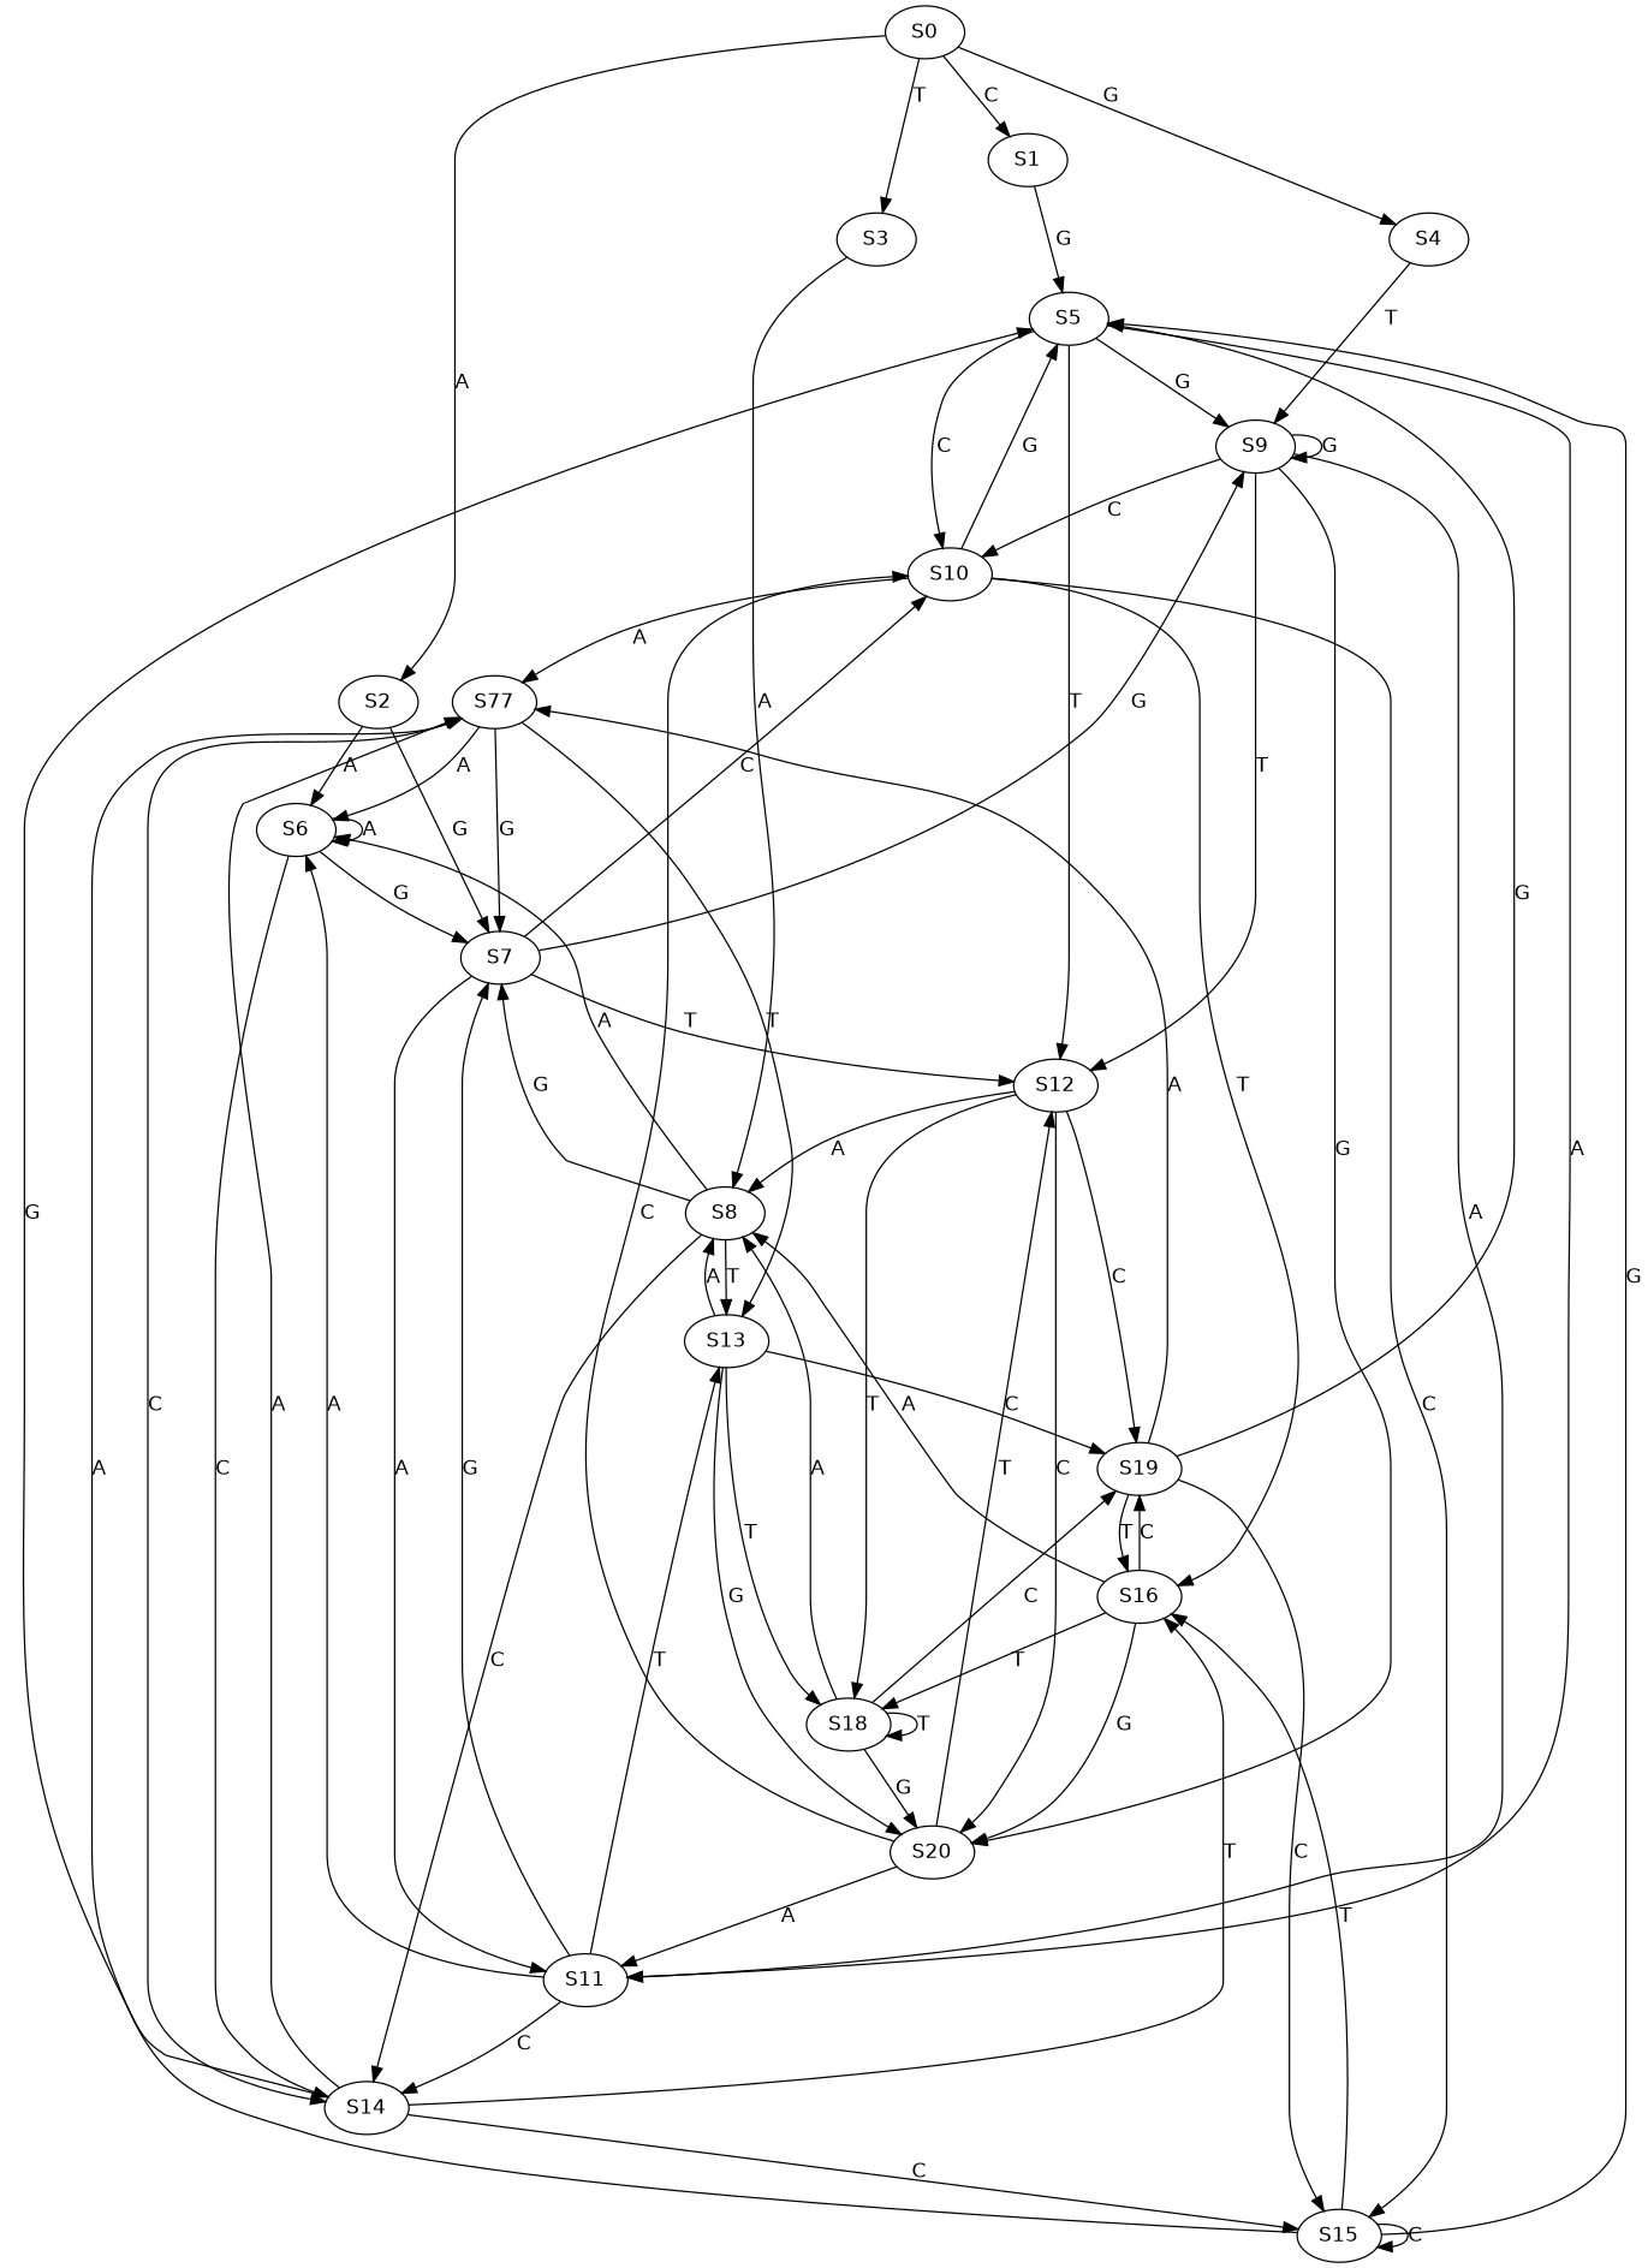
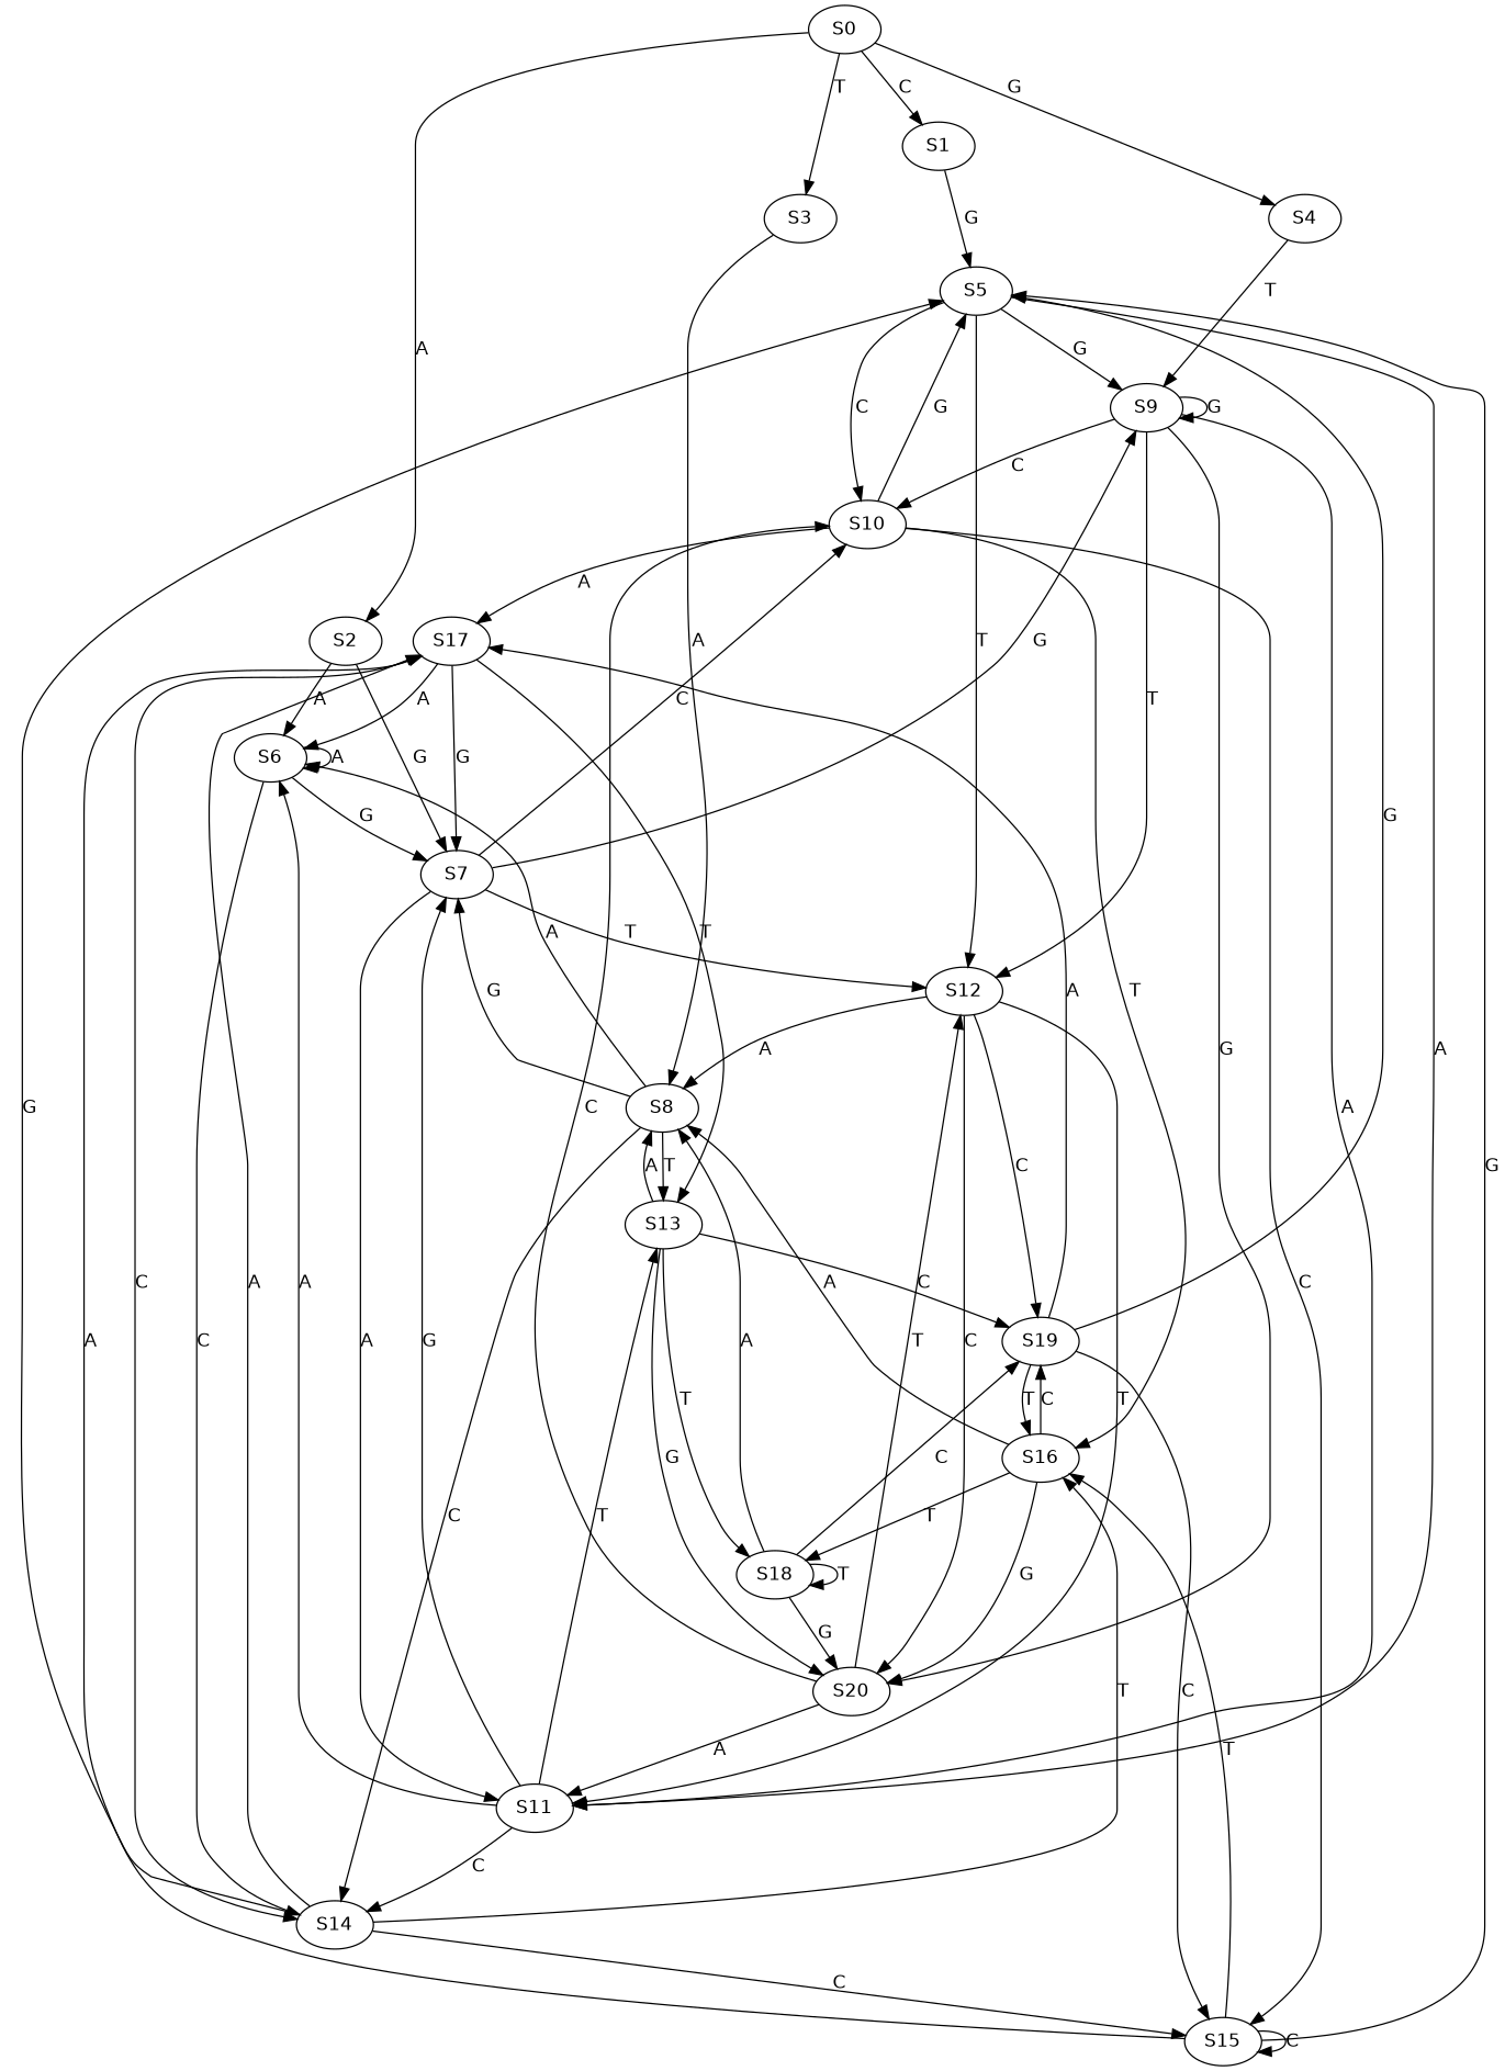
  strict digraph {
    fontname="DejaVu Sans"
    node [fontname="DejaVu Sans"]
    edge [fontname="DejaVu Sans"]
    S0
    S1
    S2
    S3
    S4
    S5
    S6
    S7
    S8
    S9
    S10
    S11
    S12
    S14
    S13
    S20
    S15
    S16
-   S17 [label=S77]
+   S17
    S18
    S19
    S0 -> S1 [label=C]
    S0 -> S2 [label=A]
    S0 -> S3 [label=T]
    S0 -> S4 [label=G]
    S1 -> S5 [label=G]
    S2 -> S6 [label=A]
    S2 -> S7 [label=G]
    S3 -> S8 [label=A]
    S4 -> S9 [label=T]
    S5 -> S9 [label=G]
    S5 -> S10 [label=C]
    S5 -> S11 [label=A]
    S5 -> S12 [label=T]
    S6 -> S6 [label=A]
    S6 -> S7 [label=G]
    S6 -> S14 [label=C]
    S7 -> S9 [label=G]
    S7 -> S10 [label=C]
    S7 -> S11 [label=A]
    S7 -> S12 [label=T]
    S8 -> S6 [label=A]
    S8 -> S7 [label=G]
    S8 -> S14 [label=C]
    S8 -> S13 [label=T]
    S9 -> S9 [label=G]
    S9 -> S10 [label=C]
    S9 -> S11 [label=A]
    S9 -> S12 [label=T]
    S9 -> S20 [label=G]
    S10 -> S5 [label=G]
    S10 -> S15 [label=C]
    S10 -> S16 [label=T]
    S10 -> S17 [label=A]
    S11 -> S6 [label=A]
    S11 -> S7 [label=G]
    S11 -> S14 [label=C]
    S11 -> S13 [label=T]
    S12 -> S8 [label=A]
    S12 -> S20 [label=C]
-   S12 -> S18 [label=T]
+   S12 -> S11 [label=T]
    S12 -> S19 [label=C]
    S14 -> S5 [label=G]
    S14 -> S15 [label=C]
    S14 -> S16 [label=T]
    S14 -> S17 [label=A]
    S13 -> S8 [label=A]
    S13 -> S20 [label=G]
    S13 -> S18 [label=T]
    S13 -> S19 [label=C]
    S20 -> S10 [label=C]
    S20 -> S11 [label=A]
    S20 -> S12 [label=T]
    S15 -> S5 [label=G]
    S15 -> S15 [label=C]
    S15 -> S16 [label=T]
    S15 -> S17 [label=A]
    S16 -> S8 [label=A]
    S16 -> S20 [label=G]
    S16 -> S18 [label=T]
    S16 -> S19 [label=C]
    S17 -> S6 [label=A]
    S17 -> S7 [label=G]
    S17 -> S14 [label=C]
    S17 -> S13 [label=T]
    S18 -> S8 [label=A]
    S18 -> S20 [label=G]
    S18 -> S18 [label=T]
    S18 -> S19 [label=C]
    S19 -> S5 [label=G]
    S19 -> S15 [label=C]
    S19 -> S16 [label=T]
    S19 -> S17 [label=A]
  }
